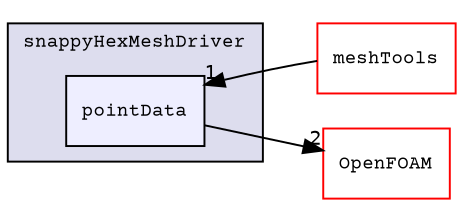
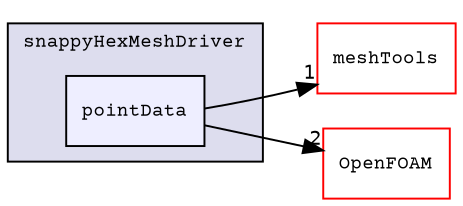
  digraph {
    compound=true
    fontname="Courier Prime"
    rankdir=LR
    node [fontname="Courier Prime" fontsize=10 shape=box color=red]
    edge [fontname="Courier Prime" labeldistance=1.5 labelfontname=Helvetica labelfontsize=10]
    n1 [fillcolor="#eeeeff" label=pointData pencolor=black style=filled color=""]
    n2 [label=meshTools]
    n3 [label=OpenFOAM]
    subgraph cluster_1 {
      bgcolor="#ddddee"
      fontsize=10
      label=snappyHexMeshDriver
      pencolor=black
      n1
    }
-   n2 -> n1 [headlabel=1]
+   n1 -> n2 [headlabel=1]
    n1 -> n3 [headlabel=2]
  }
